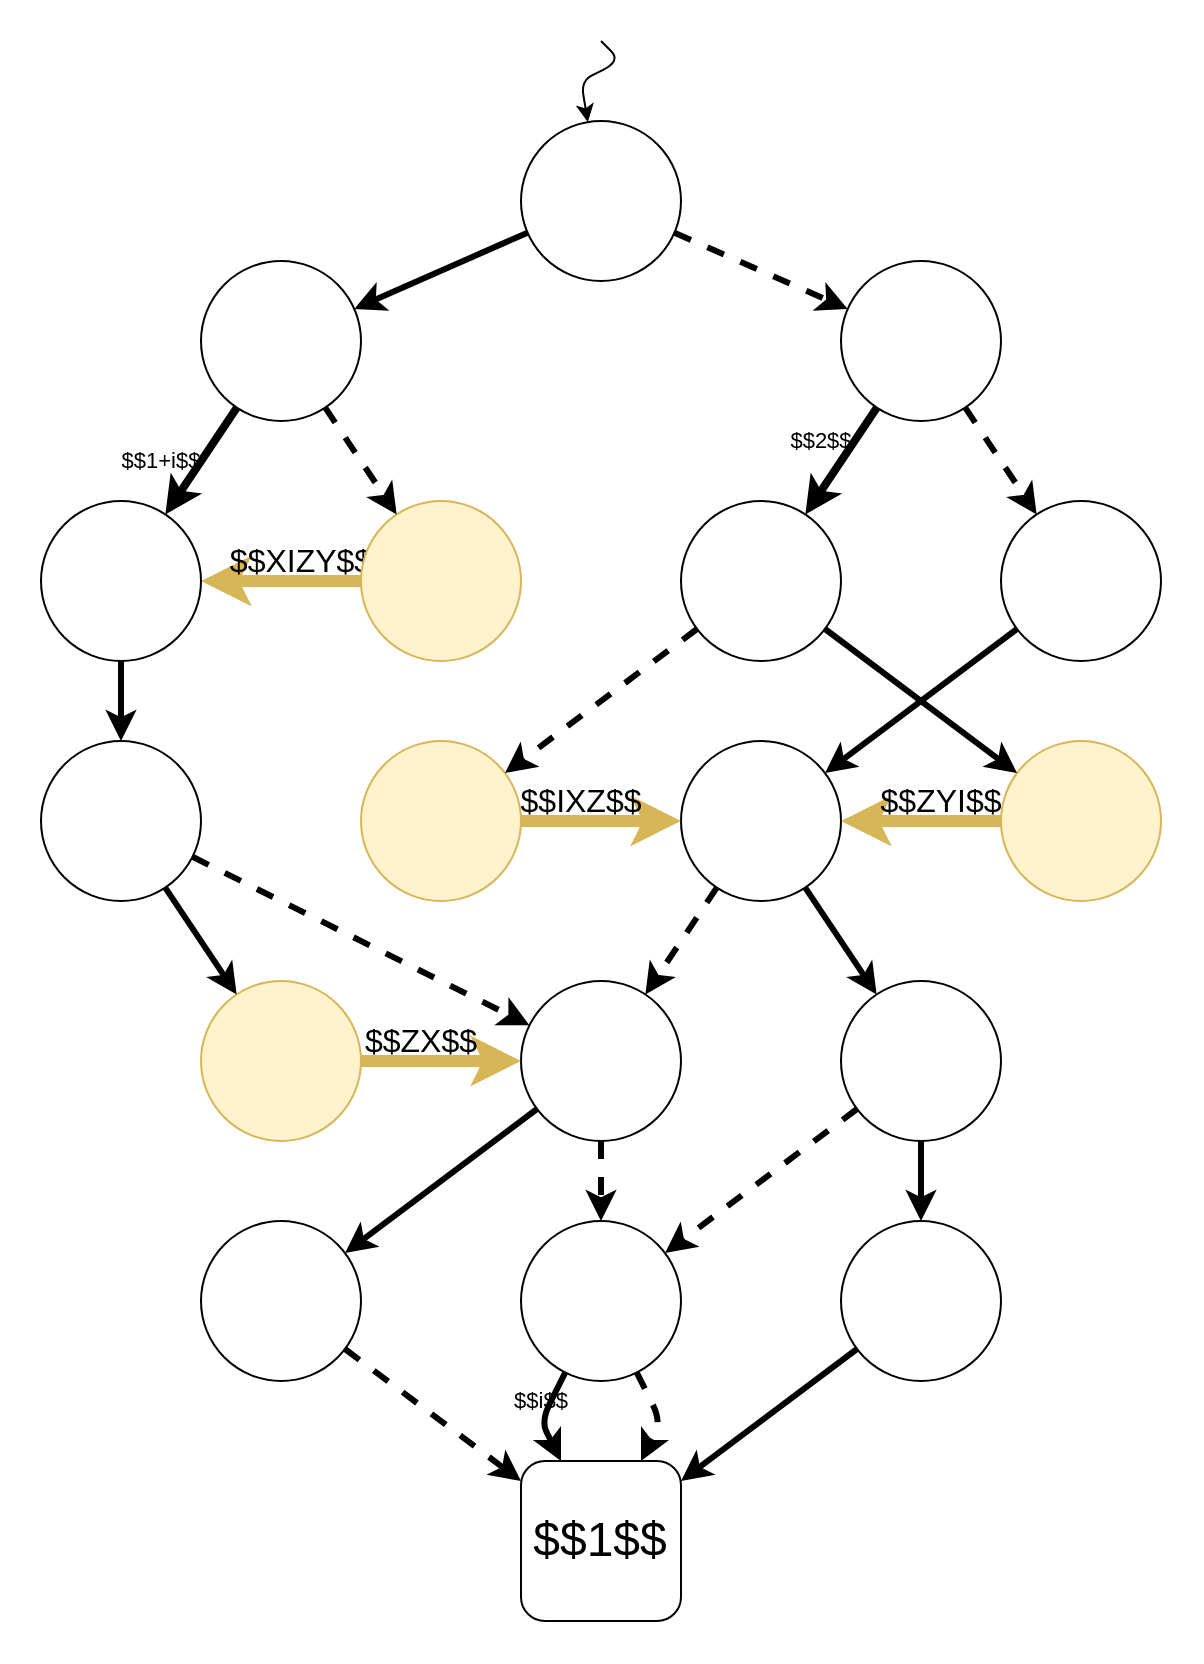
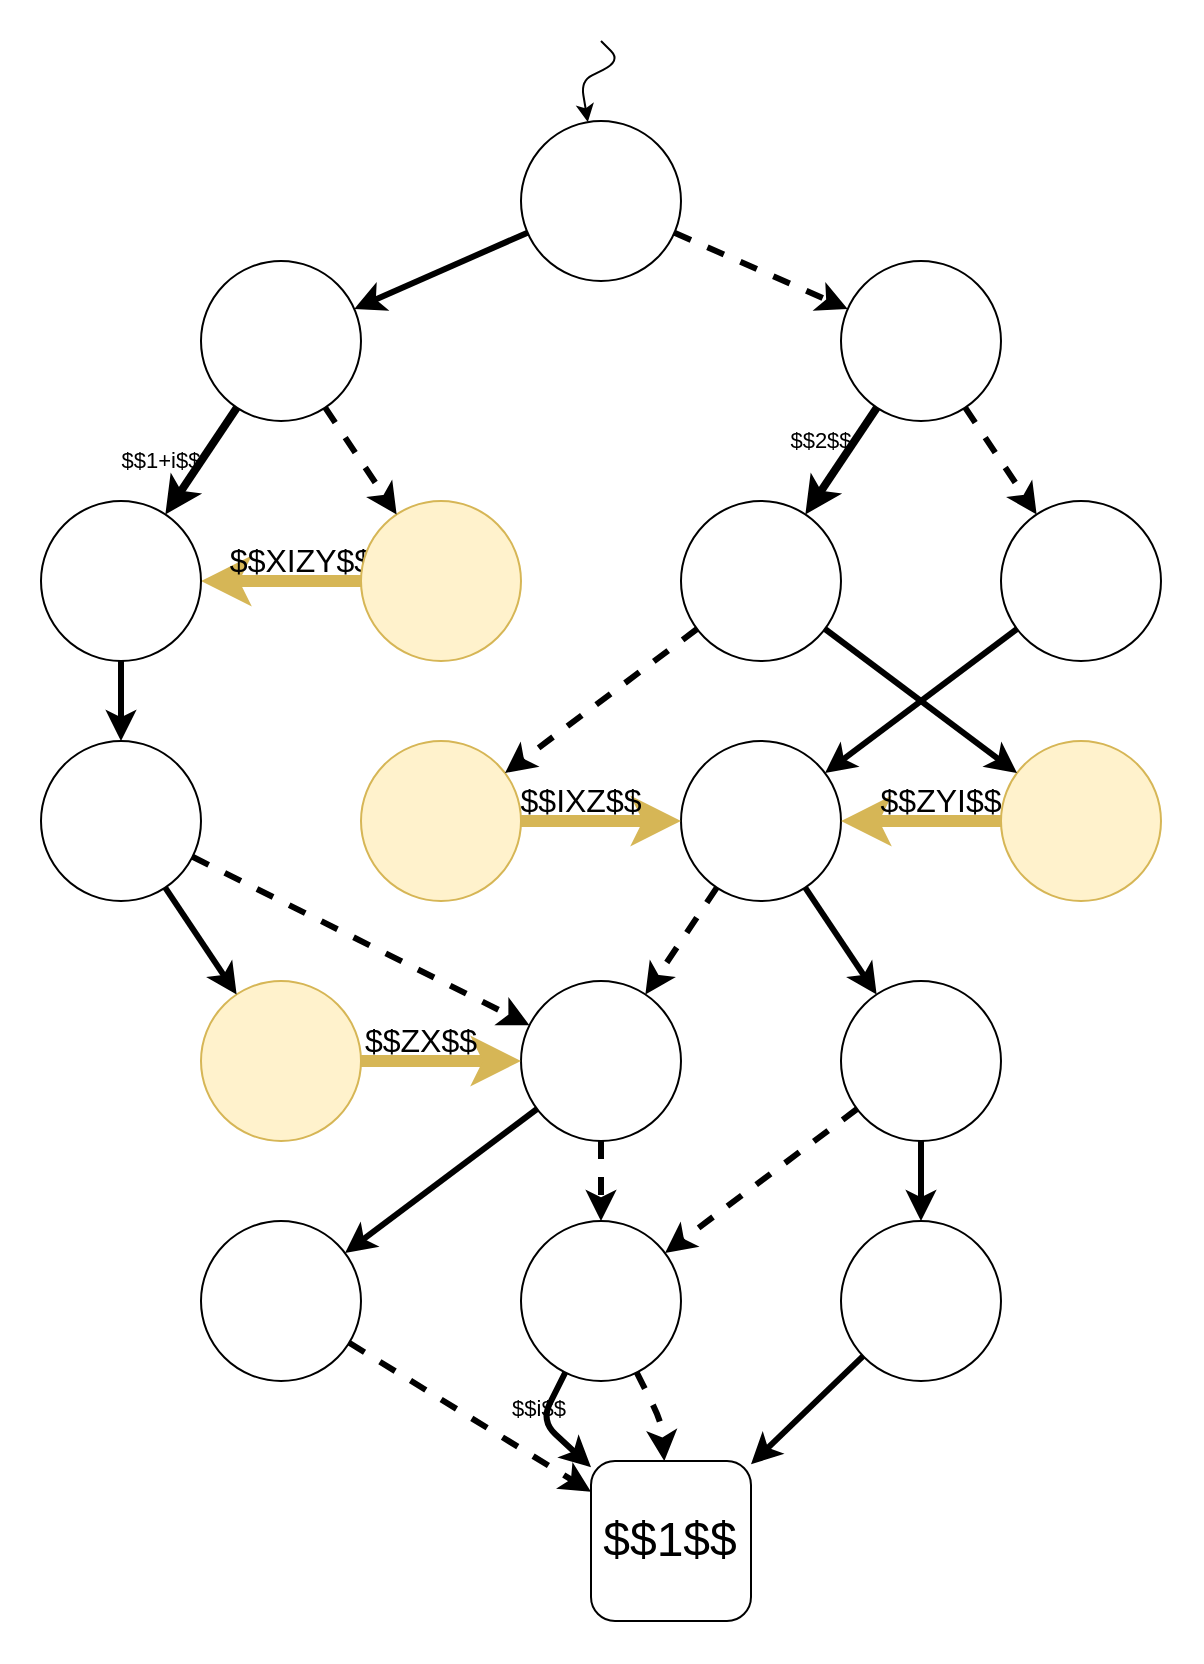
  <mxCell id="0" />
  <mxCell id="1" parent="0" />
  <mxCell id="2" value="$$XIZY$$" style="endArrow=classic;html=1;strokeWidth=6;fillColor=#fff2cc;strokeColor=#d6b656;curved=1;startSize=6;endFill=1;verticalAlign=middle;labelBackgroundColor=none;fontSize=16;" edge="1" parent="1" source="13" target="14"><mxGeometry x="-0.25" y="-10" width="50" height="50" relative="1" as="geometry"><mxPoint x="447.874" y="213.323" as="sourcePoint" /><mxPoint x="412.188" y="266.718" as="targetPoint" /><mxPoint as="offset" /></mxGeometry></mxCell>
  <mxCell id="3" value="" style="ellipse;whiteSpace=wrap;html=1;aspect=fixed;" vertex="1" parent="1"><mxGeometry x="260" y="60" width="80" height="80" as="geometry" /></mxCell>
  <mxCell id="4" value="" style="endArrow=classic;html=1;" edge="1" parent="1" target="3"><mxGeometry width="50" height="50" relative="1" as="geometry"><mxPoint x="300" y="20" as="sourcePoint" /><mxPoint x="430" y="320" as="targetPoint" /><Array as="points"><mxPoint x="310" y="30" /><mxPoint x="290" y="40" /></Array></mxGeometry></mxCell>
  <mxCell id="5" value="" style="ellipse;whiteSpace=wrap;html=1;aspect=fixed;" vertex="1" parent="1"><mxGeometry x="100" y="130" width="80" height="80" as="geometry" /></mxCell>
  <mxCell id="6" value="" style="endArrow=classic;html=1;strokeWidth=3;" edge="1" parent="1" source="3" target="5"><mxGeometry width="50" height="50" relative="1" as="geometry"><mxPoint x="250" y="210" as="sourcePoint" /><mxPoint x="300" y="160" as="targetPoint" /></mxGeometry></mxCell>
  <mxCell id="7" value="" style="ellipse;whiteSpace=wrap;html=1;aspect=fixed;" vertex="1" parent="1"><mxGeometry x="420" y="130" width="80" height="80" as="geometry" /></mxCell>
  <mxCell id="8" value="" style="ellipse;whiteSpace=wrap;html=1;aspect=fixed;" vertex="1" parent="1"><mxGeometry x="340" y="370" width="80" height="80" as="geometry" /></mxCell>
  <mxCell id="9" value="" style="ellipse;whiteSpace=wrap;html=1;aspect=fixed;fillColor=#fff2cc;strokeColor=#d6b656;" vertex="1" parent="1"><mxGeometry x="180" y="370" width="80" height="80" as="geometry" /></mxCell>
  <mxCell id="10" value="" style="ellipse;whiteSpace=wrap;html=1;aspect=fixed;" vertex="1" parent="1"><mxGeometry x="20" y="370" width="80" height="80" as="geometry" /></mxCell>
  <mxCell id="11" value="" style="ellipse;whiteSpace=wrap;html=1;aspect=fixed;" vertex="1" parent="1"><mxGeometry x="500" y="250" width="80" height="80" as="geometry" /></mxCell>
  <mxCell id="12" value="" style="ellipse;whiteSpace=wrap;html=1;aspect=fixed;" vertex="1" parent="1"><mxGeometry x="340" y="250" width="80" height="80" as="geometry" /></mxCell>
  <mxCell id="13" value="" style="ellipse;whiteSpace=wrap;html=1;aspect=fixed;fillColor=#fff2cc;strokeColor=#d6b656;" vertex="1" parent="1"><mxGeometry x="180" y="250" width="80" height="80" as="geometry" /></mxCell>
  <mxCell id="14" value="" style="ellipse;whiteSpace=wrap;html=1;aspect=fixed;" vertex="1" parent="1"><mxGeometry x="20" y="250" width="80" height="80" as="geometry" /></mxCell>
  <mxCell id="15" value="" style="ellipse;whiteSpace=wrap;html=1;aspect=fixed;fillColor=#fff2cc;strokeColor=#d6b656;" vertex="1" parent="1"><mxGeometry x="100" y="490" width="80" height="80" as="geometry" /></mxCell>
  <mxCell id="16" value="" style="ellipse;whiteSpace=wrap;html=1;aspect=fixed;fillColor=#fff2cc;strokeColor=#d6b656;" vertex="1" parent="1"><mxGeometry x="500" y="370" width="80" height="80" as="geometry" /></mxCell>
  <mxCell id="17" value="" style="ellipse;whiteSpace=wrap;html=1;aspect=fixed;" vertex="1" parent="1"><mxGeometry x="260" y="610" width="80" height="80" as="geometry" /></mxCell>
  <mxCell id="18" value="" style="ellipse;whiteSpace=wrap;html=1;aspect=fixed;" vertex="1" parent="1"><mxGeometry x="100" y="610" width="80" height="80" as="geometry" /></mxCell>
  <mxCell id="19" value="" style="ellipse;whiteSpace=wrap;html=1;aspect=fixed;" vertex="1" parent="1"><mxGeometry x="420" y="490" width="80" height="80" as="geometry" /></mxCell>
  <mxCell id="20" value="" style="ellipse;whiteSpace=wrap;html=1;aspect=fixed;" vertex="1" parent="1"><mxGeometry x="260" y="490" width="80" height="80" as="geometry" /></mxCell>
  <mxCell id="21" value="" style="ellipse;whiteSpace=wrap;html=1;aspect=fixed;" vertex="1" parent="1"><mxGeometry x="420" y="610" width="80" height="80" as="geometry" /></mxCell>
  <mxCell id="22" value="" style="endArrow=classic;html=1;dashed=1;strokeWidth=3;" edge="1" parent="1" source="3" target="7"><mxGeometry width="50" height="50" relative="1" as="geometry"><mxPoint x="278.025" y="84.033" as="sourcePoint" /><mxPoint x="182" y="156" as="targetPoint" /></mxGeometry></mxCell>
  <mxCell id="23" value="$$1+i$$" style="endArrow=classic;html=1;strokeWidth=4;labelBackgroundColor=none;labelBorderColor=none;" edge="1" parent="1" source="5" target="14"><mxGeometry x="0.345" y="-17" width="50" height="50" relative="1" as="geometry"><mxPoint x="341.975" y="84.033" as="sourcePoint" /><mxPoint x="438" y="156" as="targetPoint" /><mxPoint as="offset" /></mxGeometry></mxCell>
  <mxCell id="24" value="" style="endArrow=classic;html=1;strokeWidth=3;" edge="1" parent="1" source="10" target="15"><mxGeometry width="50" height="50" relative="1" as="geometry"><mxPoint x="160" y="460" as="sourcePoint" /><mxPoint x="182" y="156" as="targetPoint" /></mxGeometry></mxCell>
  <mxCell id="25" value="" style="endArrow=classic;html=1;strokeWidth=3;" edge="1" parent="1" source="20" target="18"><mxGeometry width="50" height="50" relative="1" as="geometry"><mxPoint x="288.025" y="94.033" as="sourcePoint" /><mxPoint x="192" y="166" as="targetPoint" /></mxGeometry></mxCell>
  <mxCell id="26" value="" style="endArrow=classic;html=1;strokeWidth=3;" edge="1" parent="1" source="19" target="21"><mxGeometry width="50" height="50" relative="1" as="geometry"><mxPoint x="298.025" y="104.033" as="sourcePoint" /><mxPoint x="202" y="176" as="targetPoint" /></mxGeometry></mxCell>
  <mxCell id="27" value="" style="endArrow=classic;html=1;strokeWidth=3;" edge="1" parent="1" source="8" target="19"><mxGeometry width="50" height="50" relative="1" as="geometry"><mxPoint x="318.025" y="124.033" as="sourcePoint" /><mxPoint x="222" y="196" as="targetPoint" /></mxGeometry></mxCell>
  <mxCell id="28" value="" style="endArrow=classic;html=1;strokeWidth=3;" edge="1" parent="1" source="12" target="16"><mxGeometry width="50" height="50" relative="1" as="geometry"><mxPoint x="338.025" y="144.033" as="sourcePoint" /><mxPoint x="242" y="216" as="targetPoint" /></mxGeometry></mxCell>
  <mxCell id="29" value="" style="endArrow=classic;html=1;strokeWidth=3;" edge="1" parent="1" source="11" target="8"><mxGeometry width="50" height="50" relative="1" as="geometry"><mxPoint x="348.025" y="154.033" as="sourcePoint" /><mxPoint x="252" y="226" as="targetPoint" /></mxGeometry></mxCell>
  <mxCell id="30" value="" style="endArrow=classic;html=1;strokeWidth=3;" edge="1" parent="1" source="14" target="10"><mxGeometry width="50" height="50" relative="1" as="geometry"><mxPoint x="368.025" y="174.033" as="sourcePoint" /><mxPoint x="272" y="246" as="targetPoint" /></mxGeometry></mxCell>
  <mxCell id="31" value="" style="endArrow=classic;html=1;dashed=1;strokeWidth=3;" edge="1" parent="1" source="20" target="17"><mxGeometry width="50" height="50" relative="1" as="geometry"><mxPoint x="351.975" y="94.033" as="sourcePoint" /><mxPoint x="280" y="166" as="targetPoint" /></mxGeometry></mxCell>
  <mxCell id="32" value="" style="endArrow=classic;html=1;dashed=1;strokeWidth=3;" edge="1" parent="1" source="8" target="20"><mxGeometry width="50" height="50" relative="1" as="geometry"><mxPoint x="371.975" y="114.033" as="sourcePoint" /><mxPoint x="300" y="186" as="targetPoint" /></mxGeometry></mxCell>
  <mxCell id="33" value="" style="endArrow=classic;html=1;dashed=1;strokeWidth=3;" edge="1" parent="1" source="12" target="9"><mxGeometry width="50" height="50" relative="1" as="geometry"><mxPoint x="391.975" y="134.033" as="sourcePoint" /><mxPoint x="320" y="206" as="targetPoint" /></mxGeometry></mxCell>
  <mxCell id="34" value="" style="endArrow=classic;html=1;dashed=1;strokeWidth=3;" edge="1" parent="1" source="7" target="11"><mxGeometry width="50" height="50" relative="1" as="geometry"><mxPoint x="401.975" y="144.033" as="sourcePoint" /><mxPoint x="330" y="216" as="targetPoint" /></mxGeometry></mxCell>
  <mxCell id="35" value="" style="endArrow=classic;html=1;dashed=1;strokeWidth=3;" edge="1" parent="1" source="5" target="13"><mxGeometry width="50" height="50" relative="1" as="geometry"><mxPoint x="411.975" y="154.033" as="sourcePoint" /><mxPoint x="340" y="226" as="targetPoint" /></mxGeometry></mxCell>
  <mxCell id="36" value="" style="endArrow=classic;html=1;dashed=1;strokeWidth=3;" edge="1" parent="1" source="19" target="17"><mxGeometry width="50" height="50" relative="1" as="geometry"><mxPoint x="370" y="530" as="sourcePoint" /><mxPoint x="350" y="236" as="targetPoint" /></mxGeometry></mxCell>
- <mxCell id="37" value="$$1$$" style="rounded=1;whiteSpace=wrap;html=1;fontSize=24;" vertex="1" parent="1"><mxGeometry x="260" y="730" width="80" height="80" as="geometry" /></mxCell>
+ <mxCell id="37" value="$$1$$" style="rounded=1;whiteSpace=wrap;html=1;fontSize=24;" vertex="1" parent="1"><mxGeometry x="295" y="730" width="80" height="80" as="geometry" /></mxCell>
  <mxCell id="38" value="$$2$$" style="endArrow=classic;html=1;strokeWidth=4;labelBackgroundColor=none;" edge="1" parent="1" source="7" target="12"><mxGeometry x="-0.087" y="-14" width="50" height="50" relative="1" as="geometry"><mxPoint x="127.886" y="213.331" as="sourcePoint" /><mxPoint x="92.188" y="266.718" as="targetPoint" /><mxPoint as="offset" /></mxGeometry></mxCell>
  <mxCell id="39" value="" style="endArrow=classic;html=1;strokeWidth=3;" edge="1" parent="1" source="21" target="37"><mxGeometry width="50" height="50" relative="1" as="geometry"><mxPoint x="470" y="580" as="sourcePoint" /><mxPoint x="470" y="620" as="targetPoint" /></mxGeometry></mxCell>
  <mxCell id="40" value="" style="endArrow=classic;html=1;strokeWidth=3;dashed=1;" edge="1" parent="1" source="18" target="37"><mxGeometry width="50" height="50" relative="1" as="geometry"><mxPoint x="438" y="684" as="sourcePoint" /><mxPoint x="350" y="750" as="targetPoint" /></mxGeometry></mxCell>
  <mxCell id="41" value="$$i$$" style="endArrow=classic;html=1;strokeWidth=3;labelBackgroundColor=none;" edge="1" parent="1" source="17" target="37"><mxGeometry x="-0.266" y="-4" width="50" height="50" relative="1" as="geometry"><mxPoint x="448" y="694" as="sourcePoint" /><mxPoint x="360" y="760" as="targetPoint" /><Array as="points"><mxPoint x="270" y="710" /></Array><mxPoint as="offset" /></mxGeometry></mxCell>
  <mxCell id="42" value="" style="endArrow=classic;html=1;dashed=1;strokeWidth=3;" edge="1" parent="1" source="17" target="37"><mxGeometry width="50" height="50" relative="1" as="geometry"><mxPoint x="438" y="564" as="sourcePoint" /><mxPoint x="342" y="636" as="targetPoint" /><Array as="points"><mxPoint x="330" y="710" /></Array></mxGeometry></mxCell>
  <mxCell id="43" value="$$IXZ$$" style="endArrow=classic;html=1;strokeWidth=6;fillColor=#fff2cc;strokeColor=#d6b656;curved=1;startSize=6;endFill=1;verticalAlign=middle;labelBackgroundColor=none;fontSize=16;" edge="1" parent="1" source="9" target="8"><mxGeometry x="-0.25" y="10" width="50" height="50" relative="1" as="geometry"><mxPoint x="190" y="300" as="sourcePoint" /><mxPoint x="110" y="300" as="targetPoint" /><mxPoint as="offset" /></mxGeometry></mxCell>
  <mxCell id="44" value="$$ZYI$$" style="endArrow=classic;html=1;strokeWidth=6;fillColor=#fff2cc;strokeColor=#d6b656;curved=1;startSize=6;endFill=1;verticalAlign=middle;labelBackgroundColor=none;fontSize=16;" edge="1" parent="1" source="16" target="8"><mxGeometry x="-0.25" y="-10" width="50" height="50" relative="1" as="geometry"><mxPoint x="200" y="310" as="sourcePoint" /><mxPoint x="120" y="310" as="targetPoint" /><mxPoint as="offset" /></mxGeometry></mxCell>
  <mxCell id="45" value="$$ZX$$" style="endArrow=classic;html=1;strokeWidth=6;fillColor=#fff2cc;strokeColor=#d6b656;curved=1;startSize=6;endFill=1;verticalAlign=middle;labelBackgroundColor=none;fontSize=16;" edge="1" parent="1" source="15" target="20"><mxGeometry x="-0.25" y="10" width="50" height="50" relative="1" as="geometry"><mxPoint x="510" y="420" as="sourcePoint" /><mxPoint x="430" y="420" as="targetPoint" /><mxPoint as="offset" /></mxGeometry></mxCell>
  <mxCell id="46" value="" style="endArrow=classic;html=1;dashed=1;strokeWidth=3;" edge="1" parent="1" source="10" target="20"><mxGeometry width="50" height="50" relative="1" as="geometry"><mxPoint x="367.69" y="453.2" as="sourcePoint" /><mxPoint x="332.055" y="506.63" as="targetPoint" /></mxGeometry></mxCell>
